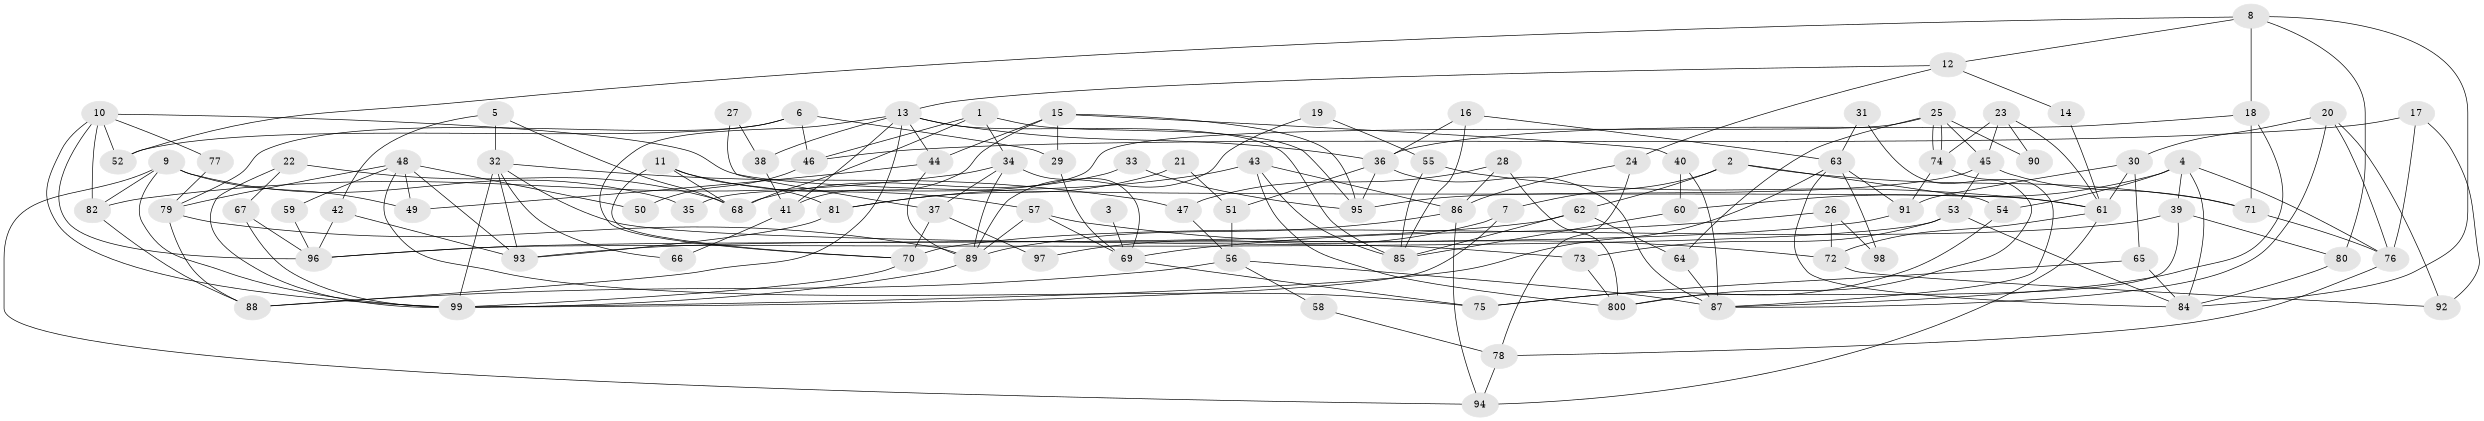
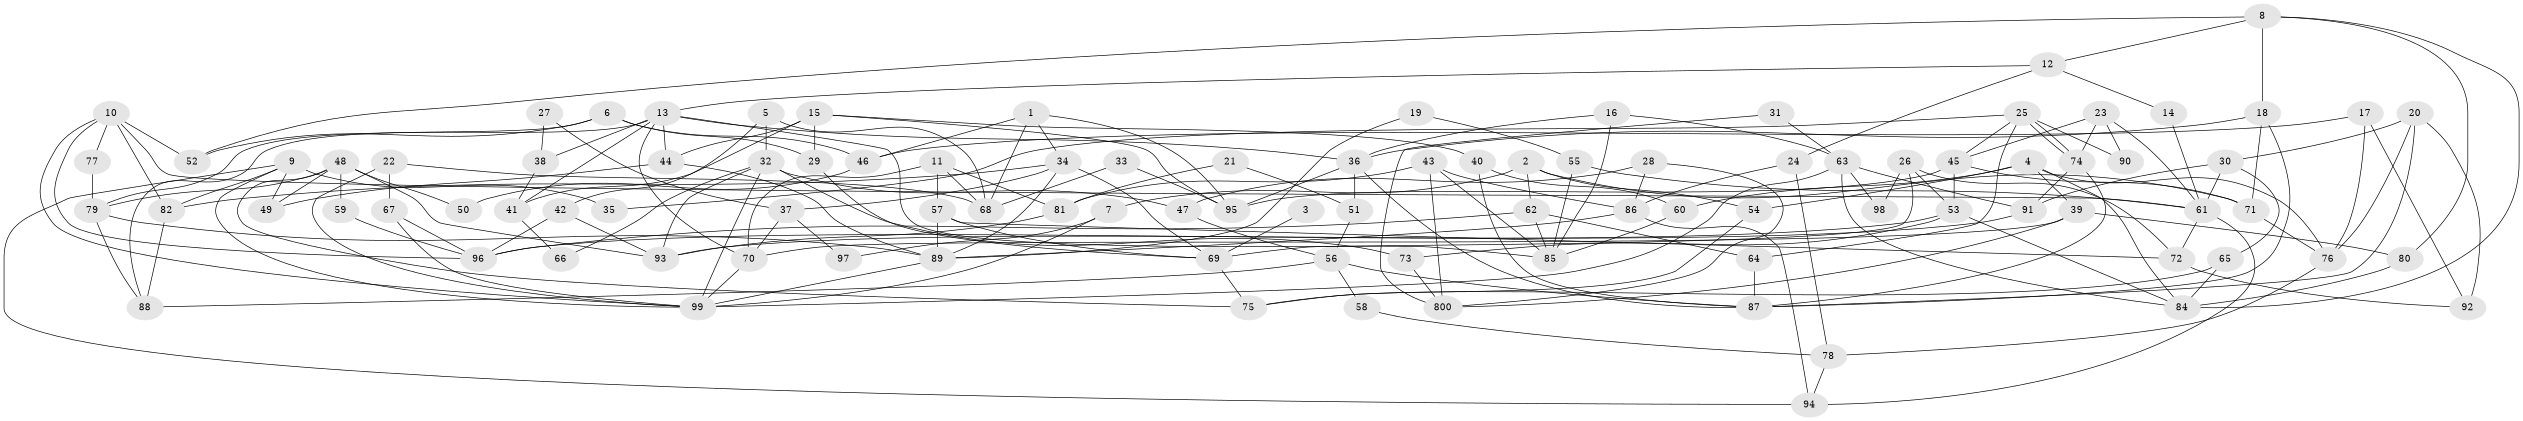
  graph {
    node [color=gray90 style=filled]
    1
    34
    46
    68
    95
    69
    82
    89
    37
    50
    2
    7
    54
    62
    71
    97
    99
    75
    96
    85
    64
    76
    3
    4
    39
    60
    84
    80
    70
    n30 [label=800]
    78
    5
    32
    42
    47
    66
    73
    93
    6
    29
    52
    79
    88
    8
    12
    18
    13
    14
    24
    36
    87
    9
    35
    49
    94
    10
    61
    77
    72
    11
    57
    81
    38
    41
    44
    86
    51
    15
    40
    16
    63
    98
    91
    17
    92
    19
    55
    20
    30
    65
    21
    56
    22
    67
    23
    45
    74
    90
    53
    25
    26
    27
    28
    31
    33
    43
    58
    48
    59
    1 -- 34
    1 -- 46
    1 -- 68
    1 -- 95
    34 -- 69
    34 -- 82
    34 -- 89
    34 -- 37
    46 -- 50
    69 -- 75
    82 -- 88
    89 -- 99
    37 -- 97
    37 -- 70
    2 -- 7
    2 -- 54
    2 -- 62
    2 -- 71
    7 -- 97
    7 -- 99
    54 -- 75
    62 -- 96
    62 -- 85
    62 -- 64
    71 -- 76
    64 -- 87
    76 -- 78
    3 -- 69
    4 -- 54
    4 -- 76
    4 -- 39
    4 -- 60
    4 -- 84
    39 -- 80
    39 -- 70
    39 -- n30
    60 -- 85
    80 -- 84
    70 -- 99
    78 -- 94
    5 -- 68
    5 -- 32
    5 -- 42
    32 -- 99
    32 -- 47
    32 -- 66
    32 -- 73
    32 -- 93
    42 -- 96
    42 -- 93
    47 -- 56
    73 -- n30
    6 -- 46
    6 -- 29
    6 -- 52
    6 -- 79
    29 -- 69
    79 -- 89
    79 -- 88
    8 -- 84
    8 -- 80
    8 -- 52
    8 -- 12
    8 -- 18
    12 -- 13
    12 -- 14
    12 -- 24
    18 -- 71
    18 -- 36
    18 -- 87
    13 -- 85
    13 -- 70
    13 -- 88
    13 -- 36
    13 -- 38
    13 -- 41
    13 -- 44
    14 -- 61
    24 -- 78
    24 -- 86
    36 -- 95
    36 -- 87
    36 -- 51
    9 -- 82
    9 -- 99
    9 -- 35
    9 -- 49
    9 -- 94
    10 -- 82
    10 -- 99
    10 -- 96
    10 -- 52
    10 -- 61
    10 -- 77
    61 -- 94
    61 -- 72
    77 -- 79
    72 -- 92
    11 -- 68
    11 -- 70
    11 -- 57
    11 -- 81
    57 -- 69
    57 -- 89
    57 -- 72
    81 -- 93
    38 -- 41
    41 -- 66
    44 -- 89
    44 -- 49
    86 -- 89
    86 -- 94
    51 -- 56
    15 -- 95
    15 -- 29
    15 -- 41
    15 -- 44
    15 -- 40
    40 -- 60
    40 -- 87
    16 -- 85
    16 -- 36
    16 -- 63
    63 -- 99
    63 -- 84
    63 -- 98
    63 -- 91
    91 -- 93
    17 -- 46
    17 -- 76
    17 -- 92
    19 -- 89
    19 -- 55
    55 -- 85
    55 -- 61
    20 -- 76
    20 -- 87
    20 -- 92
    20 -- 30
    30 -- 61
    30 -- 91
    30 -- 65
    65 -- 75
    65 -- 84
    21 -- 81
    21 -- 51
    56 -- 88
    56 -- 87
    56 -- 58
    22 -- 68
    22 -- 99
    22 -- 67
    67 -- 99
    67 -- 96
    23 -- 61
    23 -- 45
    23 -- 74
    23 -- 90
    45 -- 95
    45 -- 71
    45 -- 53
    74 -- 87
    74 -- 91
    53 -- 96
    53 -- 84
    53 -- 73
    25 -- 64
    25 -- 35
    25 -- 45
    25 -- 74
    25 -- 74
    25 -- 90
    26 -- 69
    26 -- 72
    26 -- 98
+   26 -- 53
    27 -- 37
    27 -- 38
    28 -- n30
    28 -- 47
    28 -- 86
    31 -- n30
    31 -- 63
    33 -- 68
    33 -- 95
    43 -- 85
    43 -- n30
    43 -- 81
    43 -- 86
    58 -- 78
    48 -- 50
    48 -- 75
    48 -- 93
    48 -- 79
    48 -- 49
    48 -- 59
    59 -- 96
  }
